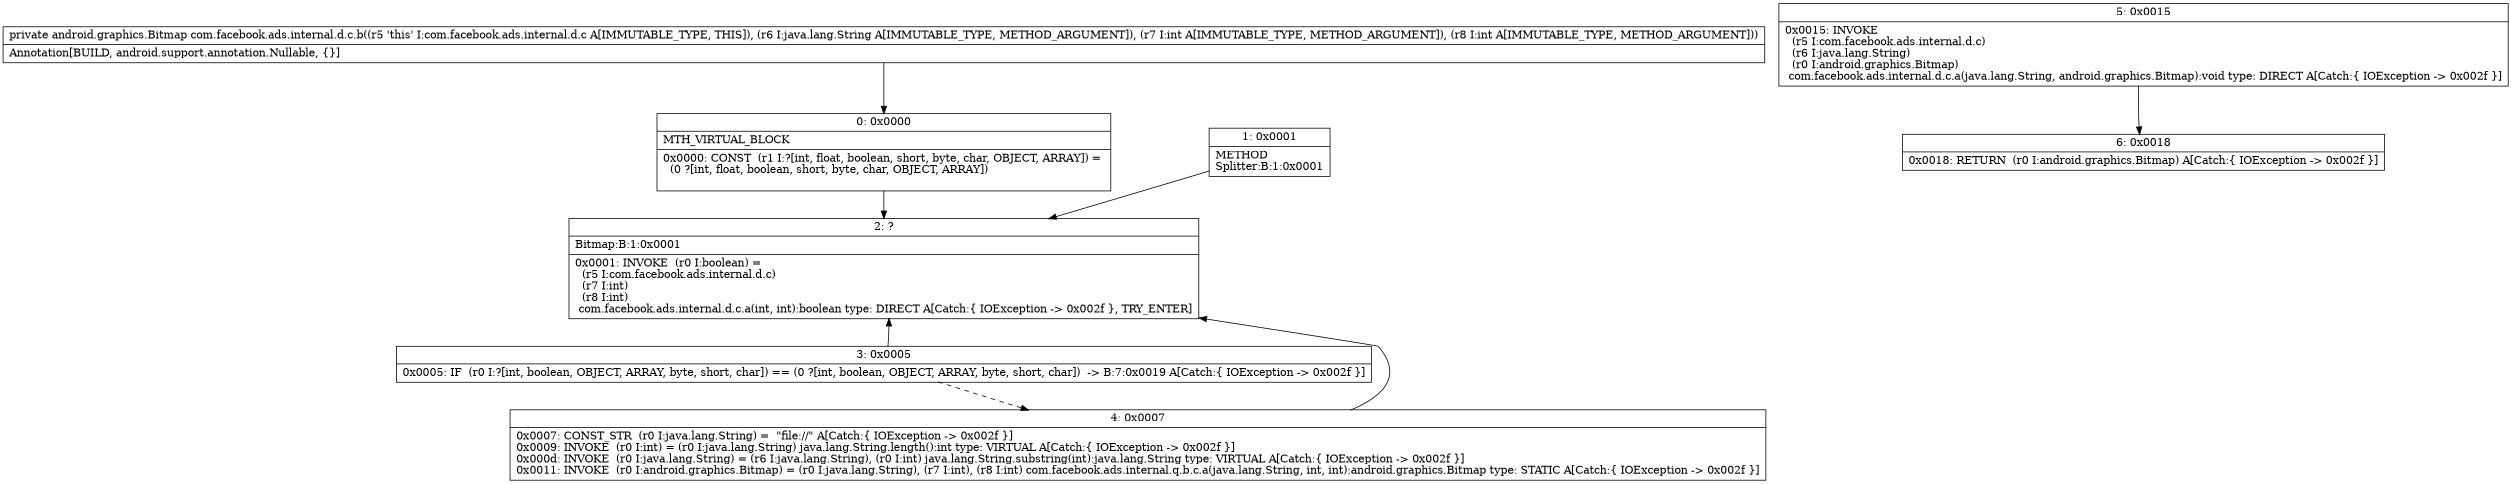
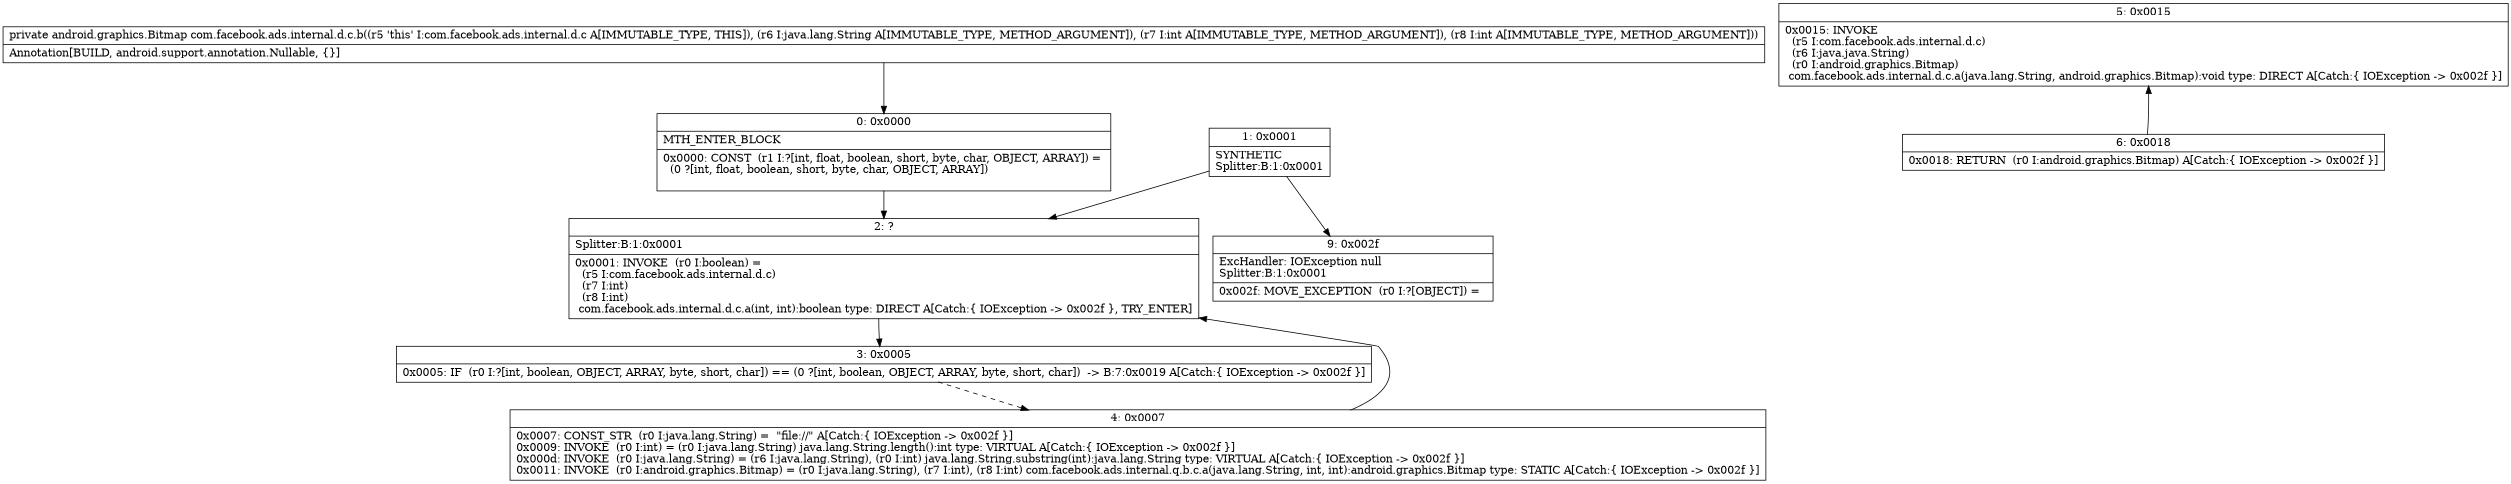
  digraph {
    node [shape=record]
-   n1 [label="{0\:\ 0x0000|MTH_VIRTUAL_BLOCK\l|0x0000: CONST  (r1 I:?[int, float, boolean, short, byte, char, OBJECT, ARRAY]) = \l  (0 ?[int, float, boolean, short, byte, char, OBJECT, ARRAY])\l \l}"]
-   n2 [label="{2\:\ ?|Bitmap:B:1:0x0001\l|0x0001: INVOKE  (r0 I:boolean) = \l  (r5 I:com.facebook.ads.internal.d.c)\l  (r7 I:int)\l  (r8 I:int)\l com.facebook.ads.internal.d.c.a(int, int):boolean type: DIRECT A[Catch:\{ IOException \-\> 0x002f \}, TRY_ENTER]\l}"]
-   n3 [label="{1\:\ 0x0001|METHOD\lSplitter:B:1:0x0001\l}"]
+   n1 [label="{0\:\ 0x0000|MTH_ENTER_BLOCK\l|0x0000: CONST  (r1 I:?[int, float, boolean, short, byte, char, OBJECT, ARRAY]) = \l  (0 ?[int, float, boolean, short, byte, char, OBJECT, ARRAY])\l \l}"]
+   n2 [label="{2\:\ ?|Splitter:B:1:0x0001\l|0x0001: INVOKE  (r0 I:boolean) = \l  (r5 I:com.facebook.ads.internal.d.c)\l  (r7 I:int)\l  (r8 I:int)\l com.facebook.ads.internal.d.c.a(int, int):boolean type: DIRECT A[Catch:\{ IOException \-\> 0x002f \}, TRY_ENTER]\l}"]
+   n3 [label="{1\:\ 0x0001|SYNTHETIC\lSplitter:B:1:0x0001\l}"]
+   n4 [label="{9\:\ 0x002f|ExcHandler: IOException null\lSplitter:B:1:0x0001\l|0x002f: MOVE_EXCEPTION  (r0 I:?[OBJECT]) =  \l}"]
    n5 [label="{3\:\ 0x0005|0x0005: IF  (r0 I:?[int, boolean, OBJECT, ARRAY, byte, short, char]) == (0 ?[int, boolean, OBJECT, ARRAY, byte, short, char])  \-\> B:7:0x0019 A[Catch:\{ IOException \-\> 0x002f \}]\l}"]
    n6 [label="{4\:\ 0x0007|0x0007: CONST_STR  (r0 I:java.lang.String) =  \"file:\/\/\" A[Catch:\{ IOException \-\> 0x002f \}]\l0x0009: INVOKE  (r0 I:int) = (r0 I:java.lang.String) java.lang.String.length():int type: VIRTUAL A[Catch:\{ IOException \-\> 0x002f \}]\l0x000d: INVOKE  (r0 I:java.lang.String) = (r6 I:java.lang.String), (r0 I:int) java.lang.String.substring(int):java.lang.String type: VIRTUAL A[Catch:\{ IOException \-\> 0x002f \}]\l0x0011: INVOKE  (r0 I:android.graphics.Bitmap) = (r0 I:java.lang.String), (r7 I:int), (r8 I:int) com.facebook.ads.internal.q.b.c.a(java.lang.String, int, int):android.graphics.Bitmap type: STATIC A[Catch:\{ IOException \-\> 0x002f \}]\l}"]
-   n7 [label="{5\:\ 0x0015|0x0015: INVOKE  \l  (r5 I:com.facebook.ads.internal.d.c)\l  (r6 I:java.lang.String)\l  (r0 I:android.graphics.Bitmap)\l com.facebook.ads.internal.d.c.a(java.lang.String, android.graphics.Bitmap):void type: DIRECT A[Catch:\{ IOException \-\> 0x002f \}]\l}"]
+   n7 [label="{5\:\ 0x0015|0x0015: INVOKE  \l  (r5 I:com.facebook.ads.internal.d.c)\l  (r6 I:java.java.String)\l  (r0 I:android.graphics.Bitmap)\l com.facebook.ads.internal.d.c.a(java.lang.String, android.graphics.Bitmap):void type: DIRECT A[Catch:\{ IOException \-\> 0x002f \}]\l}"]
    n8 [label="{6\:\ 0x0018|0x0018: RETURN  (r0 I:android.graphics.Bitmap) A[Catch:\{ IOException \-\> 0x002f \}]\l}"]
    n9 [label="{private android.graphics.Bitmap com.facebook.ads.internal.d.c.b((r5 'this' I:com.facebook.ads.internal.d.c A[IMMUTABLE_TYPE, THIS]), (r6 I:java.lang.String A[IMMUTABLE_TYPE, METHOD_ARGUMENT]), (r7 I:int A[IMMUTABLE_TYPE, METHOD_ARGUMENT]), (r8 I:int A[IMMUTABLE_TYPE, METHOD_ARGUMENT]))  | Annotation[BUILD, android.support.annotation.Nullable, \{\}]\l}"]
    n1 -> n2
-   n5 -> n2
+   n2 -> n5
    n3 -> n2
+   n3 -> n4
    n5 -> n6 [style=dashed]
    n6 -> n2
-   n7 -> n8
+   n8 -> n7
    n9 -> n1
  }
